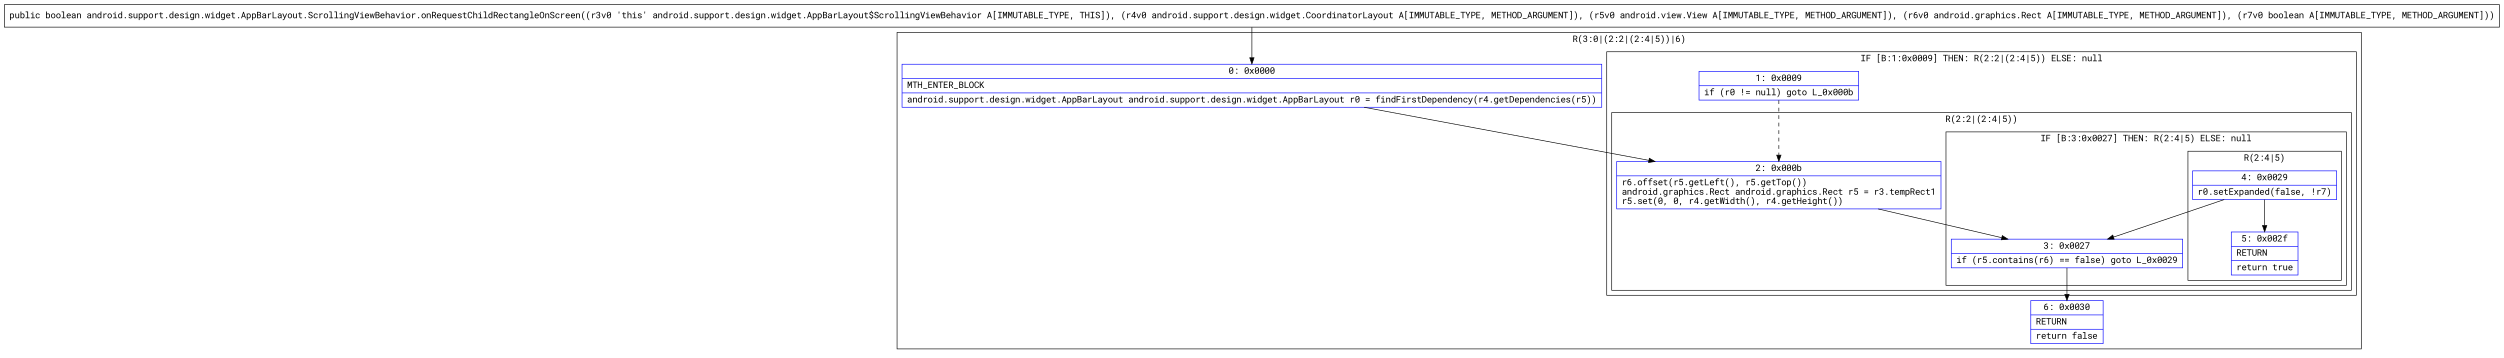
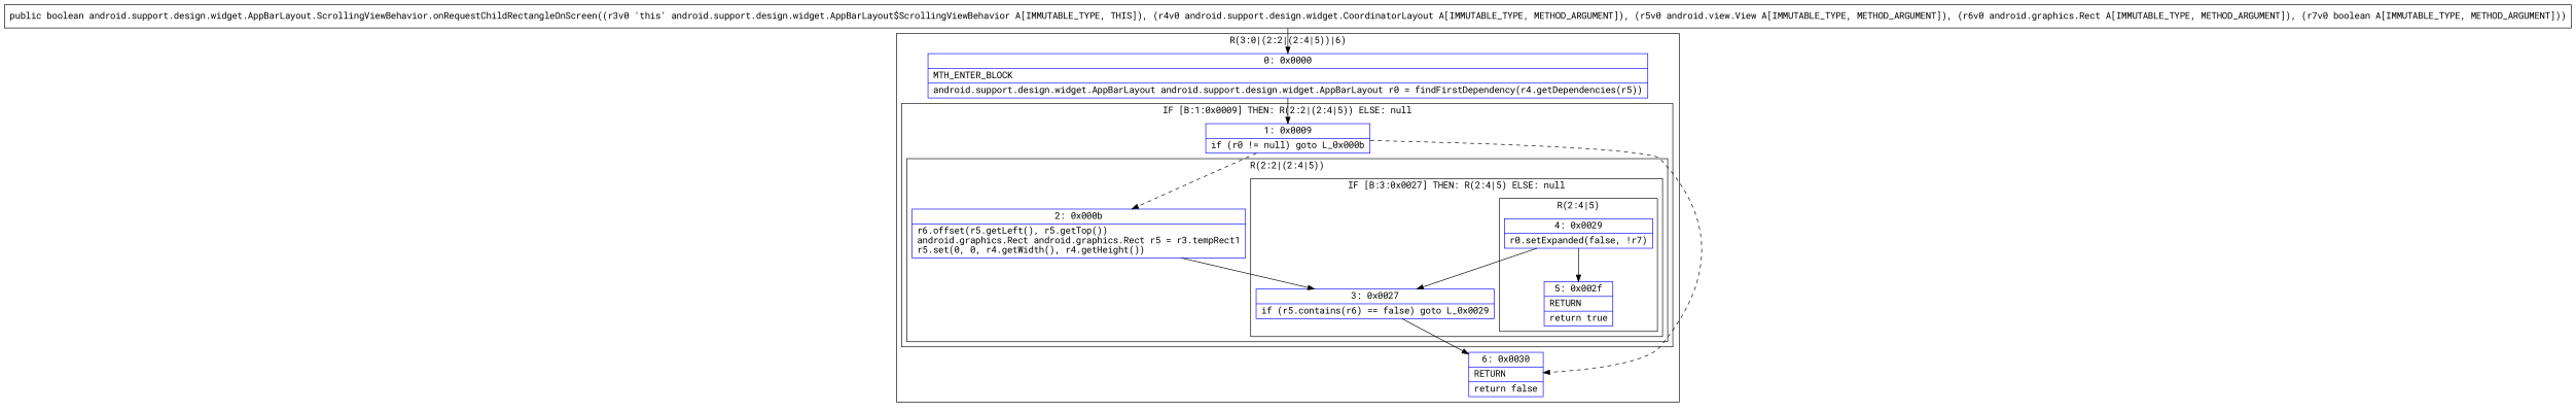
  digraph {
    fontname="Roboto Mono"
    node [color=blue fontname="Roboto Mono" shape=record]
    edge [fontname="Roboto Mono"]
    n1 [label="{4\:\ 0x0029|r0.setExpanded(false, !r7)\l}"]
    n2 [label="{5\:\ 0x002f|RETURN\l|return true\l}"]
    n3 [label="{3\:\ 0x0027|if (r5.contains(r6) == false) goto L_0x0029\l}"]
    n4 [label="{2\:\ 0x000b|r6.offset(r5.getLeft(), r5.getTop())\landroid.graphics.Rect android.graphics.Rect r5 = r3.tempRect1\lr5.set(0, 0, r4.getWidth(), r4.getHeight())\l}"]
    n5 [label="{1\:\ 0x0009|if (r0 != null) goto L_0x000b\l}"]
    n6 [label="{0\:\ 0x0000|MTH_ENTER_BLOCK\l|android.support.design.widget.AppBarLayout android.support.design.widget.AppBarLayout r0 = findFirstDependency(r4.getDependencies(r5))\l}"]
    n7 [label="{6\:\ 0x0030|RETURN\l|return false\l}"]
    n8 [label="{public boolean android.support.design.widget.AppBarLayout.ScrollingViewBehavior.onRequestChildRectangleOnScreen((r3v0 'this' android.support.design.widget.AppBarLayout$ScrollingViewBehavior A[IMMUTABLE_TYPE, THIS]), (r4v0 android.support.design.widget.CoordinatorLayout A[IMMUTABLE_TYPE, METHOD_ARGUMENT]), (r5v0 android.view.View A[IMMUTABLE_TYPE, METHOD_ARGUMENT]), (r6v0 android.graphics.Rect A[IMMUTABLE_TYPE, METHOD_ARGUMENT]), (r7v0 boolean A[IMMUTABLE_TYPE, METHOD_ARGUMENT])) }" color=""]
    subgraph cluster_1 {
      label="R(3:0|(2:2|(2:4|5))|6)"
      n6
      n7
      subgraph cluster_2 {
        label="IF [B:1:0x0009] THEN: R(2:2|(2:4|5)) ELSE: null"
        n5
        subgraph cluster_3 {
          label="R(2:2|(2:4|5))"
          n4
          subgraph cluster_4 {
            label="IF [B:3:0x0027] THEN: R(2:4|5) ELSE: null"
            n3
            subgraph cluster_5 {
              label="R(2:4|5)"
              n1
              n2
            }
          }
        }
      }
    }
    n1 -> n2
    n1 -> n3
    n3 -> n7 [style=solid]
    n4 -> n3
    n5 -> n4 [style=dashed]
-   n6 -> n4
+   n5 -> n7 [style=dashed]
+   n6 -> n5
    n8 -> n6
  }
